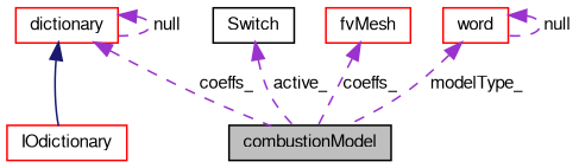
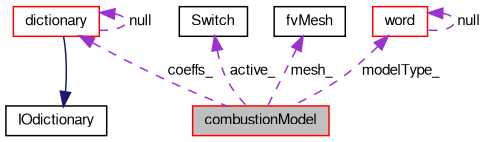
  digraph {
    node [color=red fontname=FreeSans fontsize=10 shape=record]
    edge [color=darkorchid3 dir=back fontname=FreeSans fontsize=10 labelfontname=FreeSans labelfontsize=10 style=dashed]
-   n1 [color=black fillcolor=grey75 fontcolor=black height=0.2 label=combustionModel style=filled width=0.4]
-   n2 [height=0.2 label=IOdictionary width=0.4]
+   n1 [fillcolor=grey75 fontcolor=black height=0.2 label=combustionModel style=filled width=0.4]
+   n2 [color=black height=0.2 label=IOdictionary width=0.4]
    n3 [height=0.2 label=dictionary width=0.4]
    n4 [color=black height=0.2 label=Switch width=0.4]
-   n5 [height=0.2 label=fvMesh width=0.4]
+   n5 [color=black height=0.2 label=fvMesh width=0.4]
    n6 [height=0.2 label=word width=0.4]
    n3 -> n1 [label=" coeffs_"]
-   n3 -> n2 [color=midnightblue style=solid]
+   n2 -> n3 [color=midnightblue style=solid]
    n3 -> n3 [label=" null"]
    n4 -> n1 [label=" active_"]
-   n5 -> n1 [label=" coeffs_"]
+   n5 -> n1 [label=" mesh_"]
    n6 -> n1 [label=" modelType_"]
    n6 -> n6 [label=" null"]
  }
